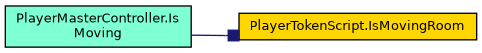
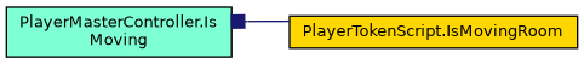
  digraph {
    rankdir=LR
    node [color=black fontname=Helvetica fontsize=10 shape=record style=filled]
    n1 [fillcolor=aquamarine fontcolor=black height=0.2 label="PlayerMasterController.Is\lMoving" width=0.4]
    n2 [fillcolor=gold height=0.2 label="PlayerTokenScript.IsMovingRoom" width=0.4]
-   n1 -> n2 [color=midnightblue fontname=Helvetica fontsize=10 labelfontname=Helvetica labelfontsize=10 style=solid arrowhead=box]
+   n2 -> n1 [color=midnightblue fontname=Helvetica fontsize=10 labelfontname=Helvetica labelfontsize=10 style=solid arrowhead=box]
  }
